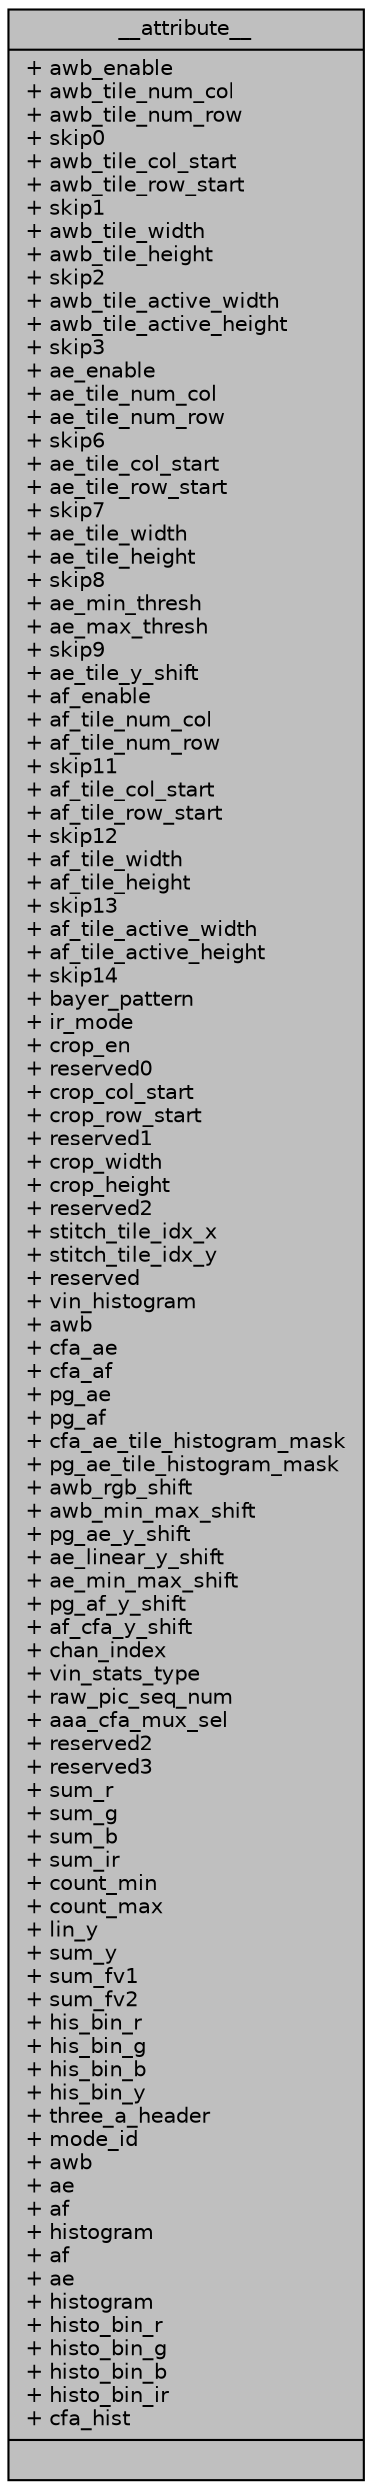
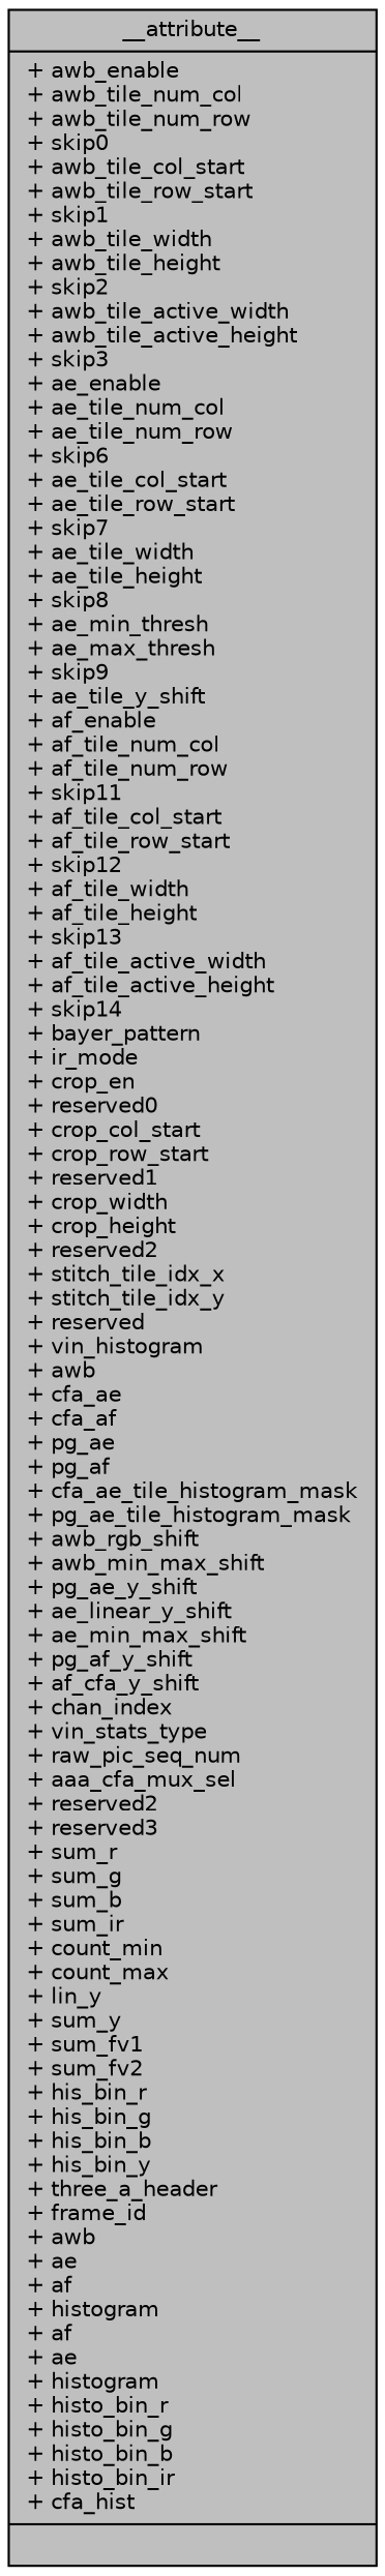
  digraph {
-   n1 [color=black fillcolor=grey75 fontcolor=black fontname=Helvetica fontsize=10 height=0.2 label="{__attribute__\n|+ awb_enable\l+ awb_tile_num_col\l+ awb_tile_num_row\l+ skip0\l+ awb_tile_col_start\l+ awb_tile_row_start\l+ skip1\l+ awb_tile_width\l+ awb_tile_height\l+ skip2\l+ awb_tile_active_width\l+ awb_tile_active_height\l+ skip3\l+ ae_enable\l+ ae_tile_num_col\l+ ae_tile_num_row\l+ skip6\l+ ae_tile_col_start\l+ ae_tile_row_start\l+ skip7\l+ ae_tile_width\l+ ae_tile_height\l+ skip8\l+ ae_min_thresh\l+ ae_max_thresh\l+ skip9\l+ ae_tile_y_shift\l+ af_enable\l+ af_tile_num_col\l+ af_tile_num_row\l+ skip11\l+ af_tile_col_start\l+ af_tile_row_start\l+ skip12\l+ af_tile_width\l+ af_tile_height\l+ skip13\l+ af_tile_active_width\l+ af_tile_active_height\l+ skip14\l+ bayer_pattern\l+ ir_mode\l+ crop_en\l+ reserved0\l+ crop_col_start\l+ crop_row_start\l+ reserved1\l+ crop_width\l+ crop_height\l+ reserved2\l+ stitch_tile_idx_x\l+ stitch_tile_idx_y\l+ reserved\l+ vin_histogram\l+ awb\l+ cfa_ae\l+ cfa_af\l+ pg_ae\l+ pg_af\l+ cfa_ae_tile_histogram_mask\l+ pg_ae_tile_histogram_mask\l+ awb_rgb_shift\l+ awb_min_max_shift\l+ pg_ae_y_shift\l+ ae_linear_y_shift\l+ ae_min_max_shift\l+ pg_af_y_shift\l+ af_cfa_y_shift\l+ chan_index\l+ vin_stats_type\l+ raw_pic_seq_num\l+ aaa_cfa_mux_sel\l+ reserved2\l+ reserved3\l+ sum_r\l+ sum_g\l+ sum_b\l+ sum_ir\l+ count_min\l+ count_max\l+ lin_y\l+ sum_y\l+ sum_fv1\l+ sum_fv2\l+ his_bin_r\l+ his_bin_g\l+ his_bin_b\l+ his_bin_y\l+ three_a_header\l+ mode_id\l+ awb\l+ ae\l+ af\l+ histogram\l+ af\l+ ae\l+ histogram\l+ histo_bin_r\l+ histo_bin_g\l+ histo_bin_b\l+ histo_bin_ir\l+ cfa_hist\l|}" shape=record style=filled width=0.4]
+   n1 [color=black fillcolor=grey75 fontcolor=black fontname=Helvetica fontsize=10 height=0.2 label="{__attribute__\n|+ awb_enable\l+ awb_tile_num_col\l+ awb_tile_num_row\l+ skip0\l+ awb_tile_col_start\l+ awb_tile_row_start\l+ skip1\l+ awb_tile_width\l+ awb_tile_height\l+ skip2\l+ awb_tile_active_width\l+ awb_tile_active_height\l+ skip3\l+ ae_enable\l+ ae_tile_num_col\l+ ae_tile_num_row\l+ skip6\l+ ae_tile_col_start\l+ ae_tile_row_start\l+ skip7\l+ ae_tile_width\l+ ae_tile_height\l+ skip8\l+ ae_min_thresh\l+ ae_max_thresh\l+ skip9\l+ ae_tile_y_shift\l+ af_enable\l+ af_tile_num_col\l+ af_tile_num_row\l+ skip11\l+ af_tile_col_start\l+ af_tile_row_start\l+ skip12\l+ af_tile_width\l+ af_tile_height\l+ skip13\l+ af_tile_active_width\l+ af_tile_active_height\l+ skip14\l+ bayer_pattern\l+ ir_mode\l+ crop_en\l+ reserved0\l+ crop_col_start\l+ crop_row_start\l+ reserved1\l+ crop_width\l+ crop_height\l+ reserved2\l+ stitch_tile_idx_x\l+ stitch_tile_idx_y\l+ reserved\l+ vin_histogram\l+ awb\l+ cfa_ae\l+ cfa_af\l+ pg_ae\l+ pg_af\l+ cfa_ae_tile_histogram_mask\l+ pg_ae_tile_histogram_mask\l+ awb_rgb_shift\l+ awb_min_max_shift\l+ pg_ae_y_shift\l+ ae_linear_y_shift\l+ ae_min_max_shift\l+ pg_af_y_shift\l+ af_cfa_y_shift\l+ chan_index\l+ vin_stats_type\l+ raw_pic_seq_num\l+ aaa_cfa_mux_sel\l+ reserved2\l+ reserved3\l+ sum_r\l+ sum_g\l+ sum_b\l+ sum_ir\l+ count_min\l+ count_max\l+ lin_y\l+ sum_y\l+ sum_fv1\l+ sum_fv2\l+ his_bin_r\l+ his_bin_g\l+ his_bin_b\l+ his_bin_y\l+ three_a_header\l+ frame_id\l+ awb\l+ ae\l+ af\l+ histogram\l+ af\l+ ae\l+ histogram\l+ histo_bin_r\l+ histo_bin_g\l+ histo_bin_b\l+ histo_bin_ir\l+ cfa_hist\l|}" shape=record style=filled width=0.4]
  }
